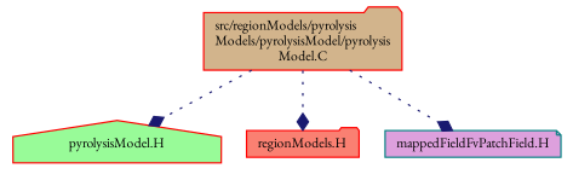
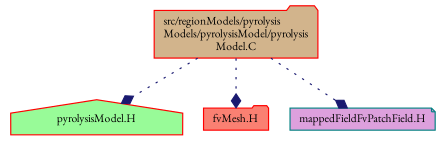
  digraph {
    fontname="EB Garamond"
    node [color=red fontname="EB Garamond" fontsize=10 shape=folder style=filled]
    edge [color=midnightblue fontname="EB Garamond" fontsize=10 labelfontname=FreeSans labelfontsize=10 style=dotted arrowhead=diamond]
    n1 [fillcolor=tan fontcolor=black height=0.2 label="src/regionModels/pyrolysis\lModels/pyrolysisModel/pyrolysis\lModel.C" width=0.4]
    n2 [height=0.2 label="pyrolysisModel.H" shape=house width=0.4 fillcolor=palegreen]
-   n3 [height=0.2 label="regionModels.H" width=0.4 fillcolor=salmon]
+   n3 [height=0.2 label="fvMesh.H" width=0.4 fillcolor=salmon]
    n4 [color=teal height=0.2 label="mappedFieldFvPatchField.H" shape=note width=0.4 fillcolor=plum]
    n1 -> n2
    n1 -> n3
    n1 -> n4
  }
